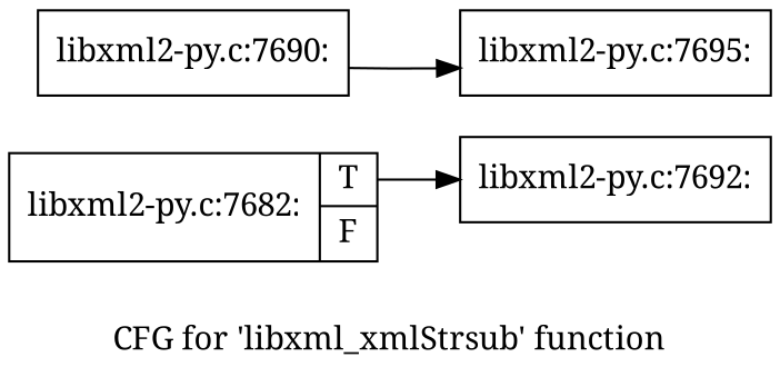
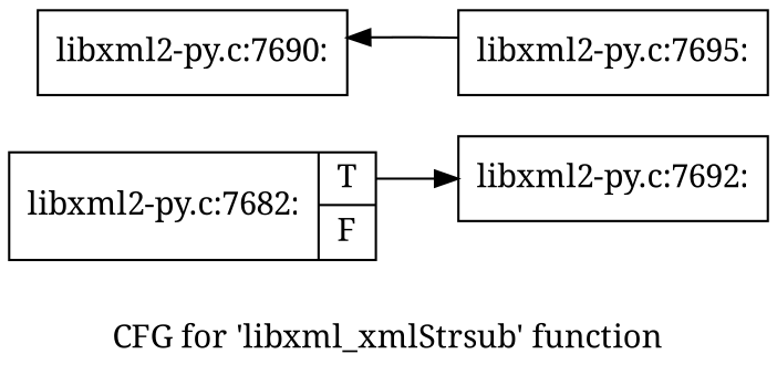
  digraph {
    fontname="Noto Serif"
    label="CFG for 'libxml_xmlStrsub' function"
    rankdir=LR
    node [fontname="Noto Serif" shape=record]
    edge [fontname="Noto Serif"]
    n1 [label="{libxml2-py.c:7682:|{<s0>T|<s1>F}}"]
    n2 [label="{libxml2-py.c:7692:}"]
    n3 [label="{libxml2-py.c:7690:}"]
    n4 [label="{libxml2-py.c:7695:}"]
    n1 -> n2 [tailport=s0]
-   n3 -> n4
+   n4 -> n3
  }
